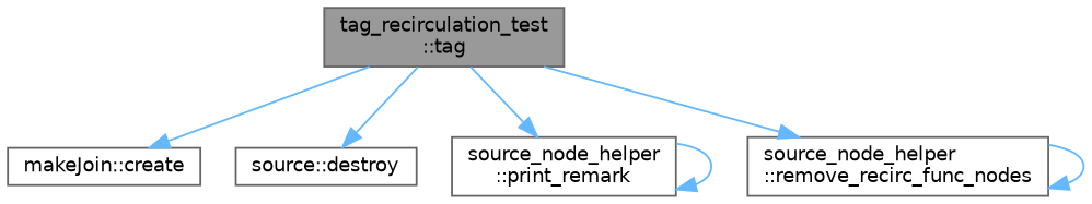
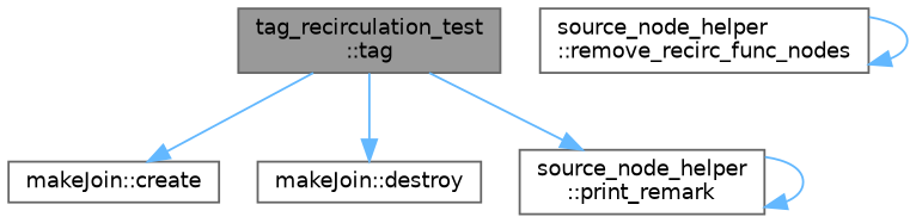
  digraph {
    rankdir=TB
    node [color=grey40 fillcolor=white fontname=Helvetica fontsize=10 shape=box style=filled]
    edge [color=steelblue1 fontname=Helvetica fontsize=10 labelfontname=Helvetica labelfontsize=10 style=solid]
    n1 [color=gray40 fillcolor=grey60 fontcolor=black height=0.2 label="tag_recirculation_test\l::tag" width=0.4]
    n2 [height=0.2 label="makeJoin::create" width=0.4]
-   n3 [height=0.2 label="source::destroy" width=0.4]
+   n3 [height=0.2 label="makeJoin::destroy" width=0.4]
    n4 [height=0.2 label="source_node_helper\l::print_remark" width=0.4]
    n5 [height=0.2 label="source_node_helper\l::remove_recirc_func_nodes" width=0.4]
    n1 -> n2
    n1 -> n3
    n1 -> n4
-   n1 -> n5
    n4 -> n4
    n5 -> n5
  }
